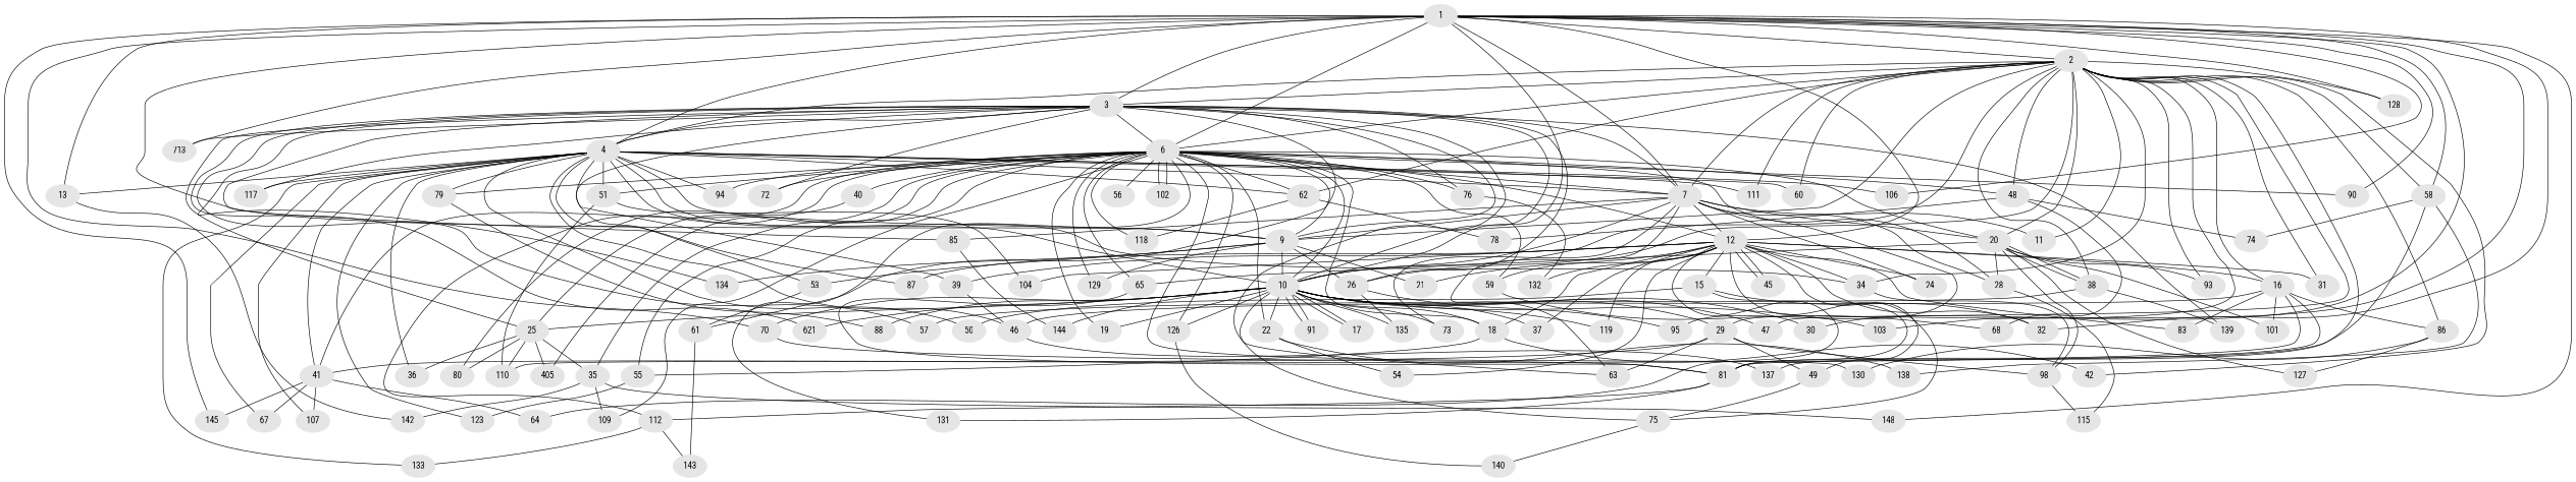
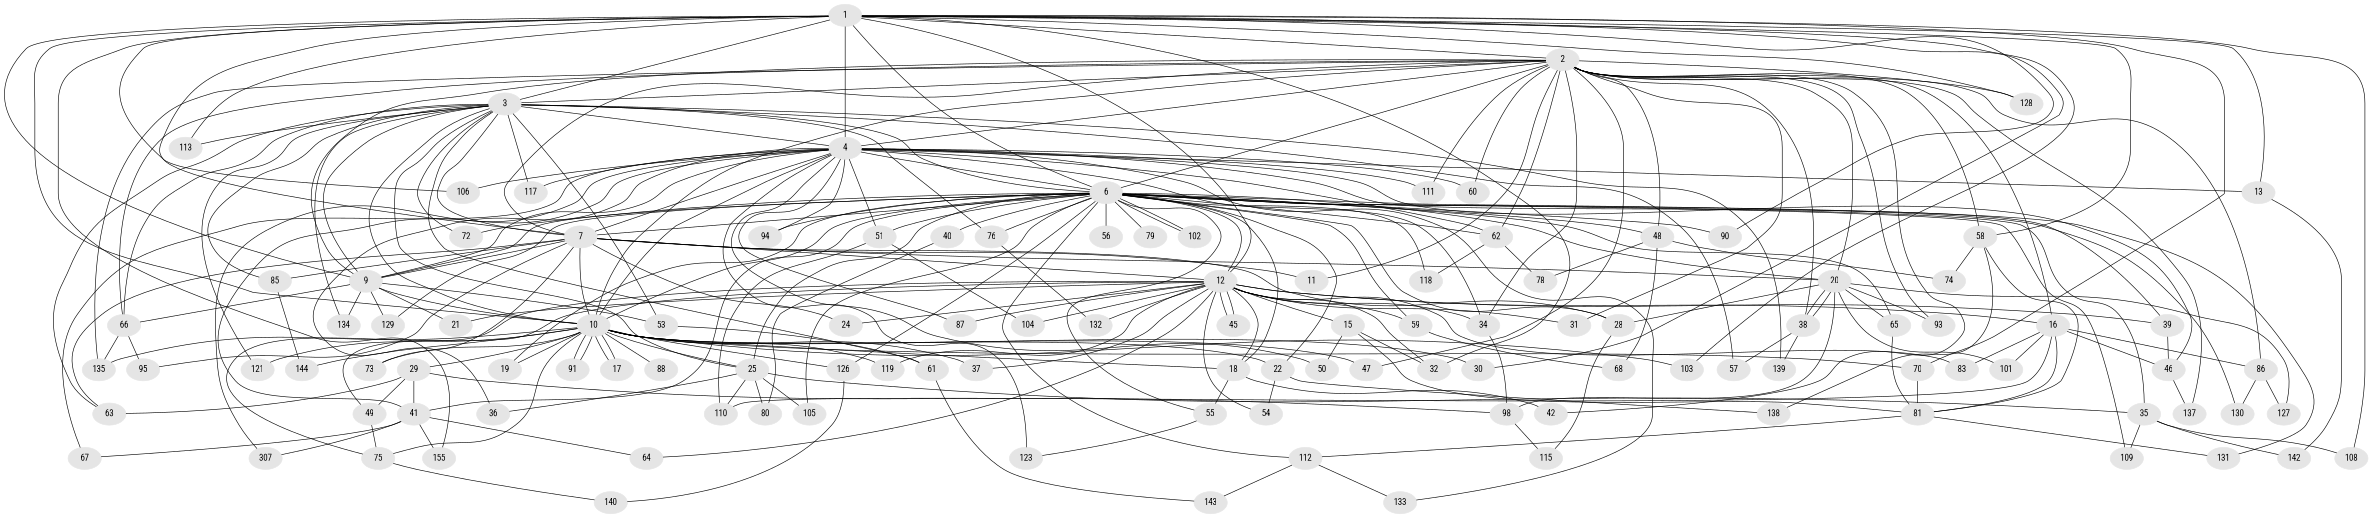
  graph {
    fontname="Roboto Condensed"
    node [color=gray90 fontname="Roboto Condensed" style=filled]
    edge [fontname="Roboto Condensed"]
    1 [super="+8"]
    2 [super="+84"]
    3 [super="+96"]
    4 [super="+5"]
    6 [super="+12"]
    7 [super="+148"]
    9 [super="+52"]
    10 [super="+26"]
    13
    n10 [label=12 super="+27"]
    30
    32 [super="+122"]
    58
    70
    90
    103
    106
-   108 [label=148]
-   113 [label=713]
+   108
+   113
    128
-   145
+   145 [label=155]
    11
    16 [super="+146"]
    20 [super="+71"]
    29 [super="+77"]
    31 [super="+136"]
    34 [super="+147"]
    38 [super="+114"]
    42
    47
    48
    60
    62 [super="+92"]
-   66 [super="+82" label=26]
+   66 [super="+82"]
    86
    93
    111
    137
    25 [super="+33"]
    53
    57
    61
    63 [super="+116"]
    72
    76
    85
    117
-   121 [label=621]
+   121
    134
    139
    36
    39 [super="+125"]
    41 [super="+43"]
    46 [super="+69"]
    50
    51 [super="+97"]
    67
    87
    94
-   107
+   107 [label=307]
    123
    133
    18 [super="+23"]
    19
    22
    28 [super="+44"]
    35
    40
    55
    56
    59
    65 [super="+124"]
    79
    102
-   105 [label=405]
+   105
    109
    112
    118
    126
    129
    130
    131
    24
    73
    95
    21
    17
    37
    75 [super="+99"]
    88
    91
    119
    135
    144
    142
    15 [super="+100"]
    45
    49 [super="+120"]
    54
    64
    83
    104
    132
    81 [super="+89"]
    138
    74
    101
    110
    98 [super="+141"]
    127
    68
    78
    80
    143
    115
    140
    1 -- 2 [weight=2]
    1 -- 3 [weight=2]
    1 -- 4 [weight=4]
    1 -- 6 [weight=2]
    1 -- 7 [weight=2]
    1 -- 9 [weight=3]
    1 -- 10 [weight=2]
    1 -- 13
    1 -- n10
    1 -- 30
    1 -- 32
    1 -- 58
    1 -- 70
    1 -- 90
    1 -- 103
    1 -- 106
    1 -- 108
    1 -- 113
    1 -- 128
    1 -- 145
    2 -- 3
    2 -- 4 [weight=2]
    2 -- 6
    2 -- 7
    2 -- 9
    2 -- 10
    2 -- 58
    2 -- 128
    2 -- 11
    2 -- 16
    2 -- 20 [weight=2]
-   2 -- 29
+   2 -- 135
    2 -- 31 [weight=2]
    2 -- 34
    2 -- 38
    2 -- 42
    2 -- 47
    2 -- 48
    2 -- 60
    2 -- 62
    2 -- 66
    2 -- 86
    2 -- 93
    2 -- 111
    2 -- 137
    3 -- 4 [weight=2]
    3 -- 6
    3 -- 7
    3 -- 9
    3 -- 10
    3 -- 113
    3 -- 66
    3 -- 25
    3 -- 53 [weight=2]
    3 -- 57
    3 -- 61
    3 -- 63
    3 -- 72
    3 -- 76
    3 -- 85
    3 -- 117
    3 -- 121
    3 -- 134
    3 -- 139
-   4 -- 79 [weight=2]
+   4 -- 6 [weight=2]
    4 -- 7 [weight=2]
    4 -- 9 [weight=2]
    4 -- 10 [weight=2]
    4 -- 13
    4 -- 106
    4 -- 34
    4 -- 60
    4 -- 62 [weight=2]
    4 -- 111
    4 -- 117
    4 -- 36
    4 -- 39
    4 -- 41
    4 -- 46
    4 -- 50
    4 -- 51 [weight=2]
    4 -- 67
    4 -- 87
    4 -- 94
    4 -- 107
    4 -- 123
    4 -- 133
    6 -- 7
    6 -- 9
    6 -- 10 [weight=2]
    6 -- n10
    6 -- 90
    6 -- 20
    6 -- 48
    6 -- 62
    6 -- 25
    6 -- 72
    6 -- 76
    6 -- 41
    6 -- 51
    6 -- 94
    6 -- 18
    6 -- 19
    6 -- 22
    6 -- 28
    6 -- 35
    6 -- 40 [weight=2]
    6 -- 55
    6 -- 56 [weight=2]
    6 -- 59
    6 -- 65
    6 -- 79 [weight=2]
    6 -- 102
    6 -- 102
    6 -- 105
    6 -- 109
    6 -- 112
    6 -- 118
    6 -- 126
    6 -- 129
    6 -- 130
    6 -- 131
    7 -- 9
    7 -- 10
    7 -- n10
    7 -- 11
    7 -- 20
    7 -- 63
    7 -- 85
    7 -- 28
    7 -- 24
    7 -- 73
    7 -- 95
    9 -- 10
    9 -- 66
    9 -- 53
    9 -- 134
    9 -- 129
    9 -- 21
    10 -- 30
    10 -- 70
    10 -- 103
    10 -- 29
    10 -- 47
    10 -- 25
    10 -- 121
    10 -- 18
    10 -- 19
    10 -- 22
    10 -- 126
    10 -- 73
    10 -- 17
    10 -- 17
    10 -- 37
    10 -- 75
    10 -- 88
    10 -- 91
    10 -- 91
    10 -- 119
    10 -- 135
    10 -- 144
    13 -- 142
    n10 -- 32
    n10 -- 16
    n10 -- 31
    n10 -- 34
    n10 -- 39
    n10 -- 87
    n10 -- 18
    n10 -- 59
    n10 -- 24
    n10 -- 21
    n10 -- 37
    n10 -- 75
    n10 -- 119
    n10 -- 15
    n10 -- 45
    n10 -- 45
    n10 -- 49
    n10 -- 54
    n10 -- 64
    n10 -- 83
    n10 -- 104
    n10 -- 132
    58 -- 81
    58 -- 138
    58 -- 74
    70 -- 81
    16 -- 86
    16 -- 46
    16 -- 83
    16 -- 81
    16 -- 101
    16 -- 110
    20 -- 38
    20 -- 38
    20 -- 93
    20 -- 28
    20 -- 65
    20 -- 101
    20 -- 98
    20 -- 127
    29 -- 63 [weight=2]
    29 -- 41
    29 -- 49
    29 -- 98
    34 -- 98
    38 -- 57
    38 -- 139
    48 -- 74
    48 -- 68
    48 -- 78
    62 -- 118
    62 -- 78
    66 -- 95
    66 -- 135
    86 -- 130
    86 -- 127
    25 -- 36
    25 -- 35
    25 -- 105
    25 -- 110
    25 -- 80
    53 -- 61
    61 -- 143
    76 -- 132
    85 -- 144
    39 -- 46
    41 -- 145
    41 -- 67
    41 -- 107
    41 -- 64
    46 -- 137
    51 -- 104
    51 -- 110
    18 -- 42
    18 -- 55
    22 -- 54
    22 -- 138
    28 -- 115
    35 -- 108
    35 -- 109
    35 -- 142
    40 -- 80
    55 -- 123
    59 -- 68
    65 -- 81
-   79 -- 88
    112 -- 133
    112 -- 143
    126 -- 140
    75 -- 140
    15 -- 32
    15 -- 50
    15 -- 81
    49 -- 75
    81 -- 112
    81 -- 131
    98 -- 115
  }
